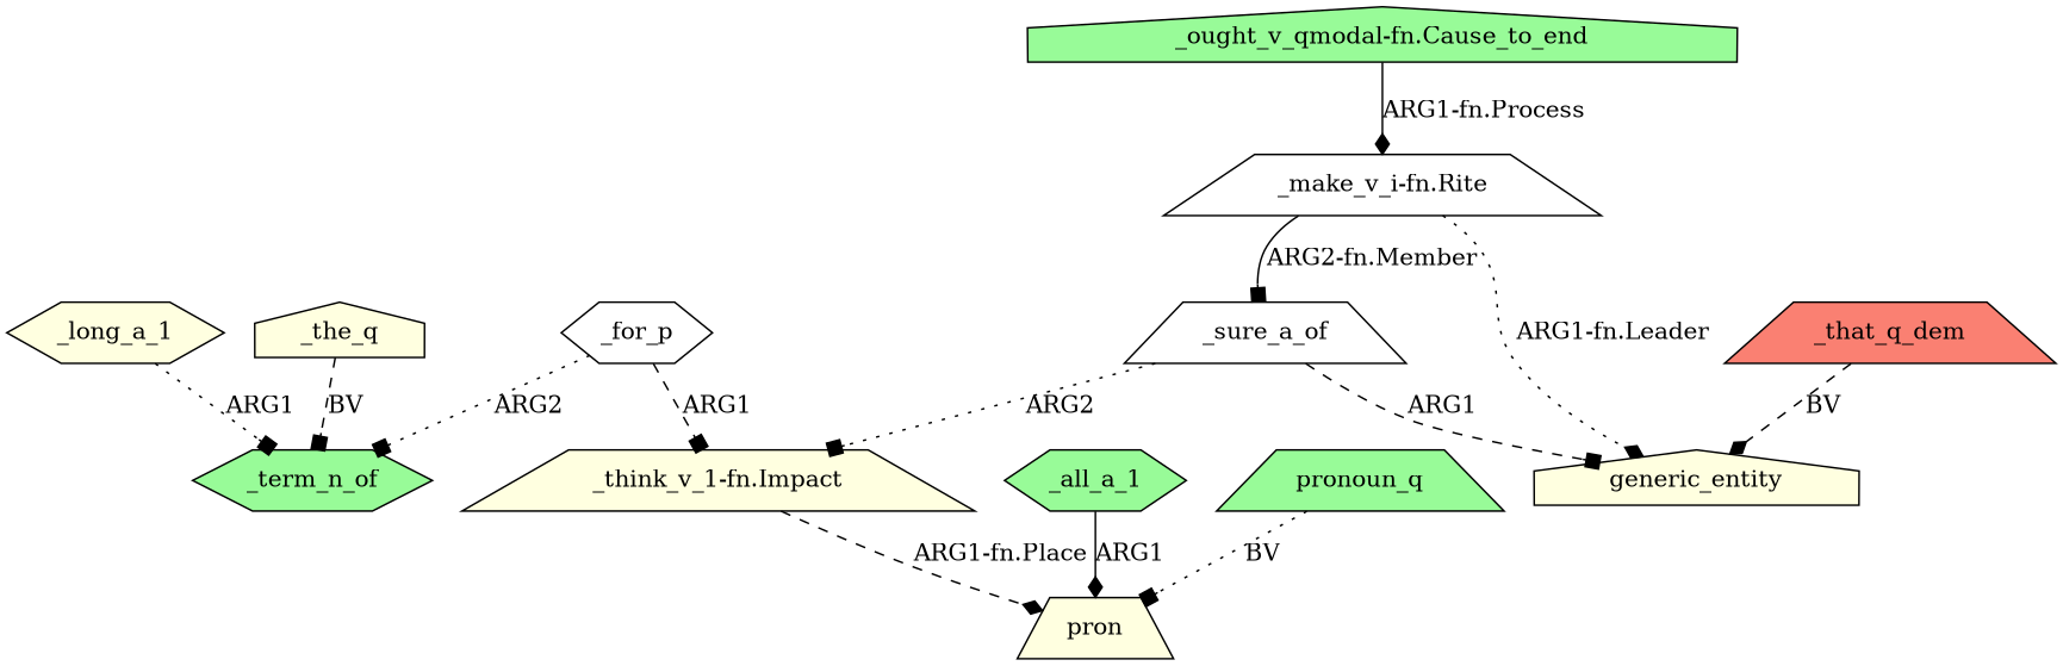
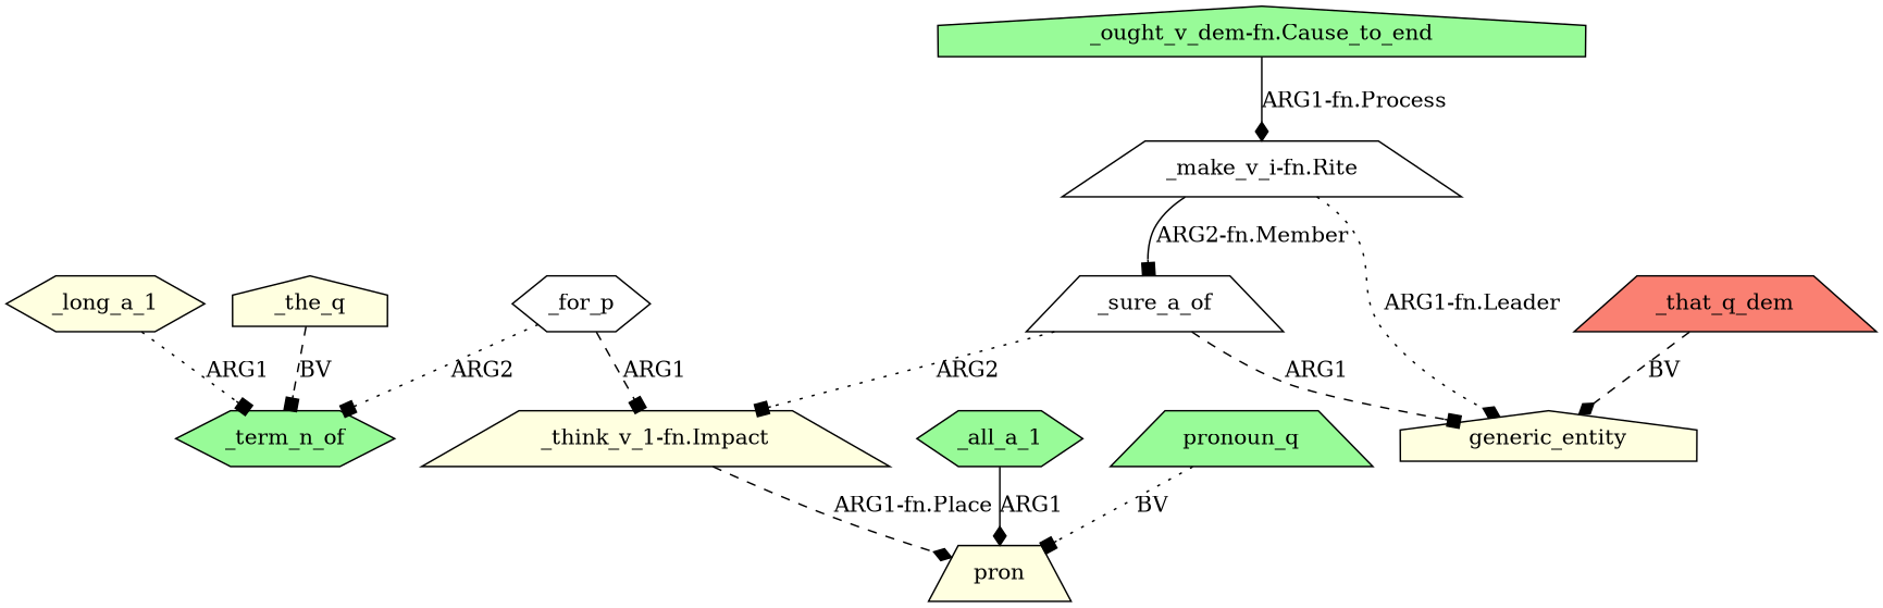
  digraph {
    node [fillcolor=lightyellow shape=trapezium style=filled]
    edge [arrowhead=box style=dotted]
    _long_a_1 [shape=hexagon]
    _term_n_of [fillcolor=palegreen shape=hexagon]
    _sure_a_of [fillcolor=white]
    "_think_v_1-fn.Impact"
    generic_entity [shape=house]
    pron
    _the_q [shape=house]
    "_make_v_i-fn.Rite" [fillcolor=white]
    _that_q_dem [fillcolor=salmon]
    _for_p [fillcolor=white shape=hexagon]
    _all_a_1 [fillcolor=palegreen shape=hexagon]
    pronoun_q [fillcolor=palegreen]
-   "_ought_v_qmodal-fn.Cause_to_end" [fillcolor=palegreen shape=house]
+   "_ought_v_qmodal-fn.Cause_to_end" [fillcolor=palegreen shape=house label="_ought_v_dem-fn.Cause_to_end"]
    _long_a_1 -> _term_n_of [label=ARG1]
    _sure_a_of -> "_think_v_1-fn.Impact" [label=ARG2]
    _sure_a_of -> generic_entity [label=ARG1 style=dashed]
    "_think_v_1-fn.Impact" -> pron [arrowhead=diamond label="ARG1-fn.Place" style=dashed]
    _the_q -> _term_n_of [label=BV style=dashed]
    "_make_v_i-fn.Rite" -> _sure_a_of [label="ARG2-fn.Member" style=solid]
    "_make_v_i-fn.Rite" -> generic_entity [arrowhead=diamond label="ARG1-fn.Leader"]
    _that_q_dem -> generic_entity [arrowhead=diamond label=BV style=dashed]
    _for_p -> _term_n_of [label=ARG2]
    _for_p -> "_think_v_1-fn.Impact" [label=ARG1 style=dashed]
    _all_a_1 -> pron [arrowhead=diamond label=ARG1 style=solid]
    pronoun_q -> pron [label=BV]
    "_ought_v_qmodal-fn.Cause_to_end" -> "_make_v_i-fn.Rite" [arrowhead=diamond label="ARG1-fn.Process" style=solid]
  }
